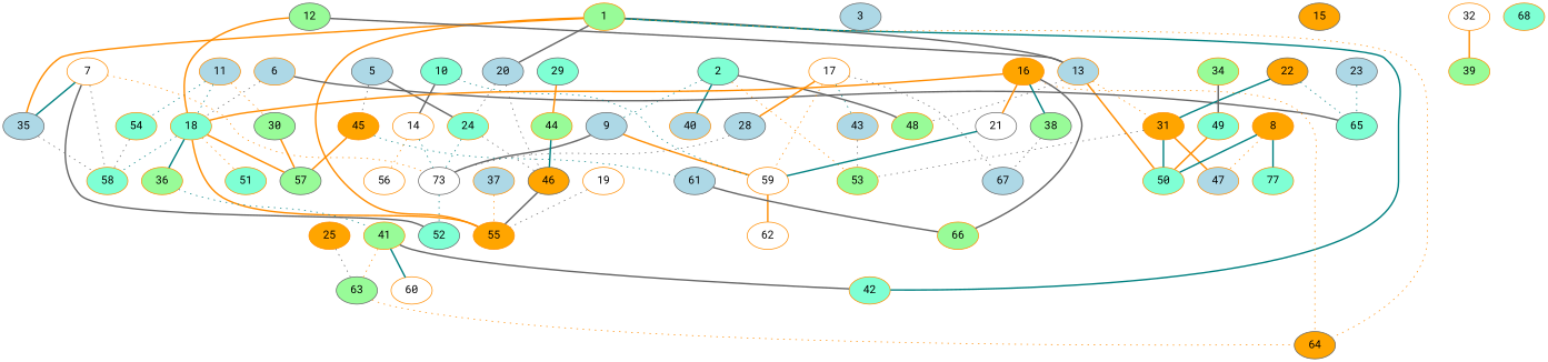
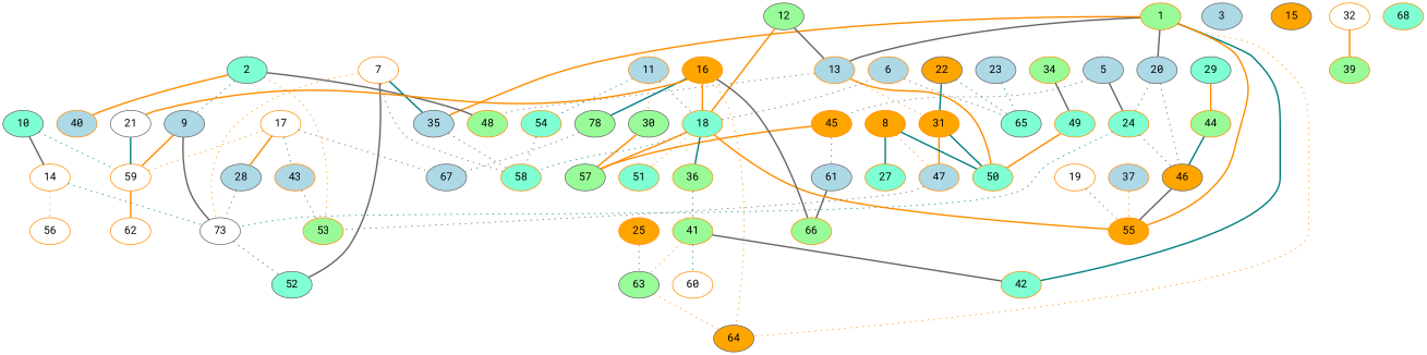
  graph {
    fontname="Roboto Mono"
    node [color=darkorange fillcolor=lightblue fontname="Roboto Mono" style=filled]
    edge [color=gray40 fontname="Roboto Mono" style=dotted]
    1 [fillcolor=palegreen]
    13
    20 [color=gray40]
    35 [color=gray40]
    42 [fillcolor=aquamarine]
    55 [fillcolor=orange]
    64 [color=gray40 fillcolor=orange]
    48 [fillcolor=palegreen]
    50 [fillcolor=aquamarine]
    31 [fillcolor=orange]
    24 [fillcolor=aquamarine]
    46 [color=gray40 fillcolor=orange]
    58 [fillcolor=aquamarine]
    2 [color=gray40 fillcolor=aquamarine]
    9 [color=gray40]
    40
    53 [fillcolor=palegreen]
    n18 [color=gray40 fillcolor=white label=73]
    59 [fillcolor=white]
    3 [color=gray40]
-   38 [color=gray40 fillcolor=palegreen]
+   38 [color=gray40 fillcolor=palegreen label=78]
    67 [color=gray40]
    51 [fillcolor=aquamarine]
    5 [color=gray40]
    45 [fillcolor=orange]
    57 [color=gray40 fillcolor=palegreen]
    61 [color=gray40]
    18 [fillcolor=aquamarine]
    6
    65 [color=gray40 fillcolor=aquamarine]
    36 [fillcolor=palegreen]
    7 [fillcolor=white]
    52 [color=gray40 fillcolor=aquamarine]
    8 [fillcolor=orange]
-   27 [fillcolor=aquamarine label=77]
+   27 [fillcolor=aquamarine]
    47
    62 [fillcolor=white]
    10 [color=gray40 fillcolor=aquamarine]
    14 [fillcolor=white]
    56 [fillcolor=white]
    11
    30 [color=gray40 fillcolor=palegreen]
    54 [fillcolor=aquamarine]
    12 [color=gray40 fillcolor=palegreen]
    15 [color=gray40 fillcolor=orange]
    16 [fillcolor=orange]
    21 [color=gray40 fillcolor=white]
    66 [fillcolor=palegreen]
    17 [fillcolor=white]
    28 [color=gray40]
    43
    41 [fillcolor=palegreen]
    19 [fillcolor=white]
    22 [color=gray40 fillcolor=orange]
    23 [color=gray40]
    25 [fillcolor=orange]
    63 [color=gray40 fillcolor=palegreen]
    29 [color=gray40 fillcolor=aquamarine]
    44 [fillcolor=palegreen]
    32 [fillcolor=white]
    39 [fillcolor=palegreen]
    34 [fillcolor=palegreen]
    49 [fillcolor=aquamarine]
    60 [fillcolor=white]
    37
    68 [fillcolor=aquamarine]
    1 -- 13 [style=bold]
    1 -- 20 [style=bold]
    1 -- 35 [color=darkorange style=bold]
    1 -- 42 [color=teal style=bold]
    1 -- 55 [color=darkorange style=bold]
    1 -- 64 [color=darkorange]
    13 -- 48
    13 -- 50 [color=darkorange style=bold]
    13 -- 31 [color=darkorange]
    20 -- 24
    20 -- 46
    35 -- 58
    31 -- 50 [color=teal style=bold]
-   31 -- 53
+   47 -- 53
    31 -- 47 [color=darkorange style=bold]
    24 -- 46
    24 -- n18 [color=teal]
    46 -- 55 [style=bold]
    2 -- 48 [style=bold]
    2 -- 9 [color=teal]
-   2 -- 40 [color=teal style=bold]
+   2 -- 40 [color=darkorange style=bold]
    2 -- 53 [color=darkorange]
    9 -- n18 [style=bold]
    9 -- 59 [color=darkorange style=bold]
    n18 -- 52 [color=teal]
    59 -- 62 [color=darkorange style=bold]
    38 -- 67
    5 -- 24 [style=bold]
    5 -- 45
    45 -- 57 [color=darkorange style=bold]
    45 -- 61 [color=teal]
    61 -- 66 [style=bold]
    18 -- 55 [color=darkorange style=bold]
    18 -- 58 [color=teal]
    18 -- 51 [color=darkorange]
    18 -- 57 [color=darkorange style=bold]
    18 -- 36 [color=teal style=bold]
    6 -- 18
-   6 -- 65 [style=bold]
+   6 -- 65
    36 -- 41 [color=teal]
    7 -- 35 [color=teal style=bold]
    7 -- 58
    7 -- n18 [color=darkorange]
    7 -- 52 [style=bold]
    8 -- 50 [color=teal style=bold]
    8 -- 27 [color=teal style=bold]
    8 -- 47 [color=darkorange]
    10 -- 59 [color=teal]
    10 -- 14 [style=bold]
    14 -- n18 [color=teal]
    14 -- 56 [color=darkorange]
    11 -- 18 [color=teal]
    11 -- 30 [color=darkorange]
    11 -- 54 [color=teal]
    30 -- 57 [color=darkorange style=bold]
    54 -- 58
    12 -- 13 [style=bold]
    12 -- 18 [color=darkorange style=bold]
    16 -- 64 [color=darkorange]
    16 -- 38 [color=teal style=bold]
    16 -- 18 [color=darkorange style=bold]
    16 -- 21 [color=darkorange style=bold]
    16 -- 66 [style=bold]
    21 -- 59 [color=teal style=bold]
    17 -- 59 [color=darkorange]
    17 -- 67
    17 -- 28 [color=darkorange style=bold]
    17 -- 43 [color=teal]
    28 -- n18
    43 -- 53
    41 -- 42 [style=bold]
    41 -- 63 [color=darkorange]
-   41 -- 60 [color=teal style=bold]
+   41 -- 60 [color=teal]
    19 -- 55
    22 -- 31 [color=teal style=bold]
    22 -- 65 [color=teal]
    23 -- 65 [color=teal]
    25 -- 63
    63 -- 64 [color=darkorange]
    29 -- 44 [color=darkorange style=bold]
    44 -- 46 [color=teal style=bold]
    32 -- 39 [color=darkorange style=bold]
    34 -- 49 [style=bold]
    49 -- 50 [color=darkorange style=bold]
    37 -- 55 [color=darkorange]
  }
